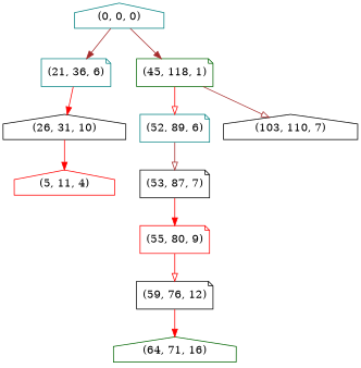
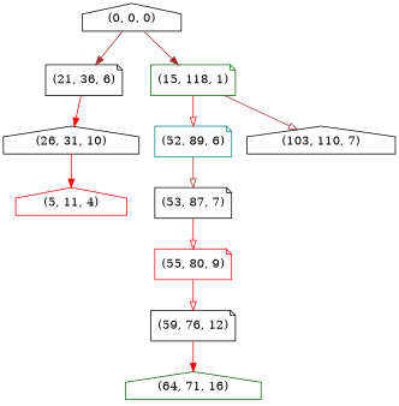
  digraph {
    node [color=black shape=note]
    edge [arrowhead=normal color=red]
-   "(0, 0, 0)" [color=teal shape=house]
-   "(21, 36, 6)" [color=teal]
-   "(45, 118, 1)" [color=darkgreen]
+   "(0, 0, 0)" [shape=house]
+   "(21, 36, 6)"
+   "(45, 118, 1)" [color=darkgreen label="(15, 118, 1)"]
    "(5, 11, 4)" [color=red shape=house]
    "(26, 31, 10)" [shape=house]
    "(52, 89, 6)" [color=teal]
    "(103, 110, 7)" [shape=house]
    "(53, 87, 7)"
    "(55, 80, 9)" [color=red]
    "(59, 76, 12)"
    "(64, 71, 16)" [color=darkgreen shape=house]
    "(0, 0, 0)" -> "(21, 36, 6)" [color=brown]
    "(0, 0, 0)" -> "(45, 118, 1)" [color=brown]
    "(21, 36, 6)" -> "(26, 31, 10)"
    "(45, 118, 1)" -> "(52, 89, 6)" [arrowhead=onormal]
    "(45, 118, 1)" -> "(103, 110, 7)" [arrowhead=onormal color=brown]
    "(26, 31, 10)" -> "(5, 11, 4)"
    "(52, 89, 6)" -> "(53, 87, 7)" [arrowhead=onormal color=brown]
-   "(53, 87, 7)" -> "(55, 80, 9)"
+   "(53, 87, 7)" -> "(55, 80, 9)" [arrowhead=onormal]
    "(55, 80, 9)" -> "(59, 76, 12)" [arrowhead=onormal]
    "(59, 76, 12)" -> "(64, 71, 16)"
  }
